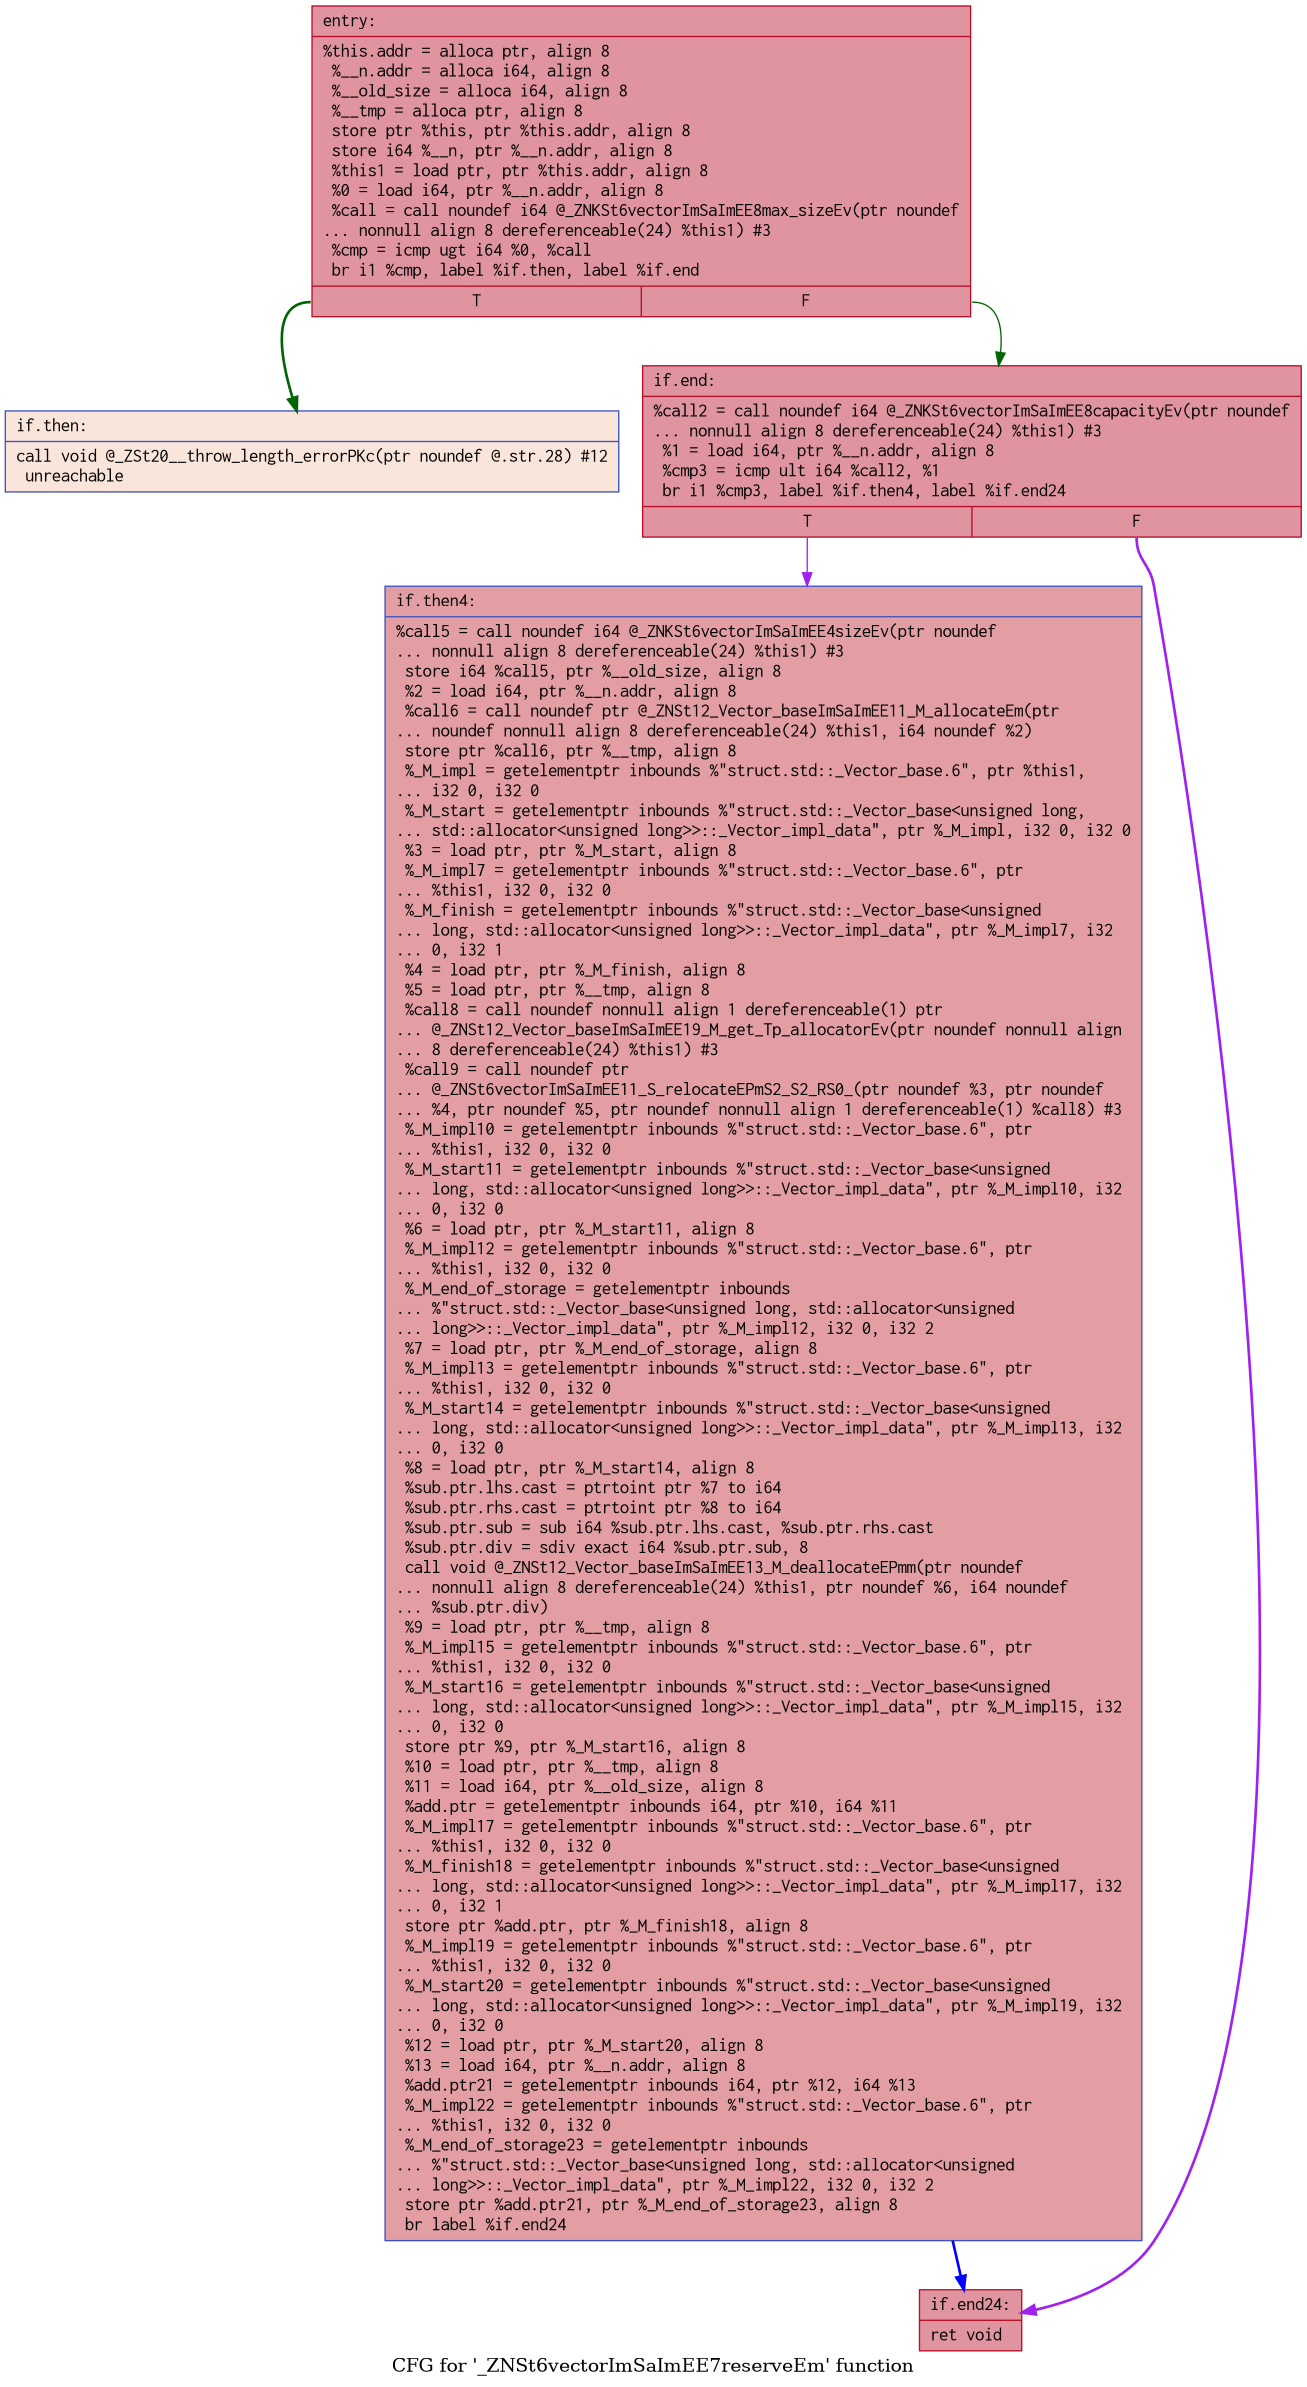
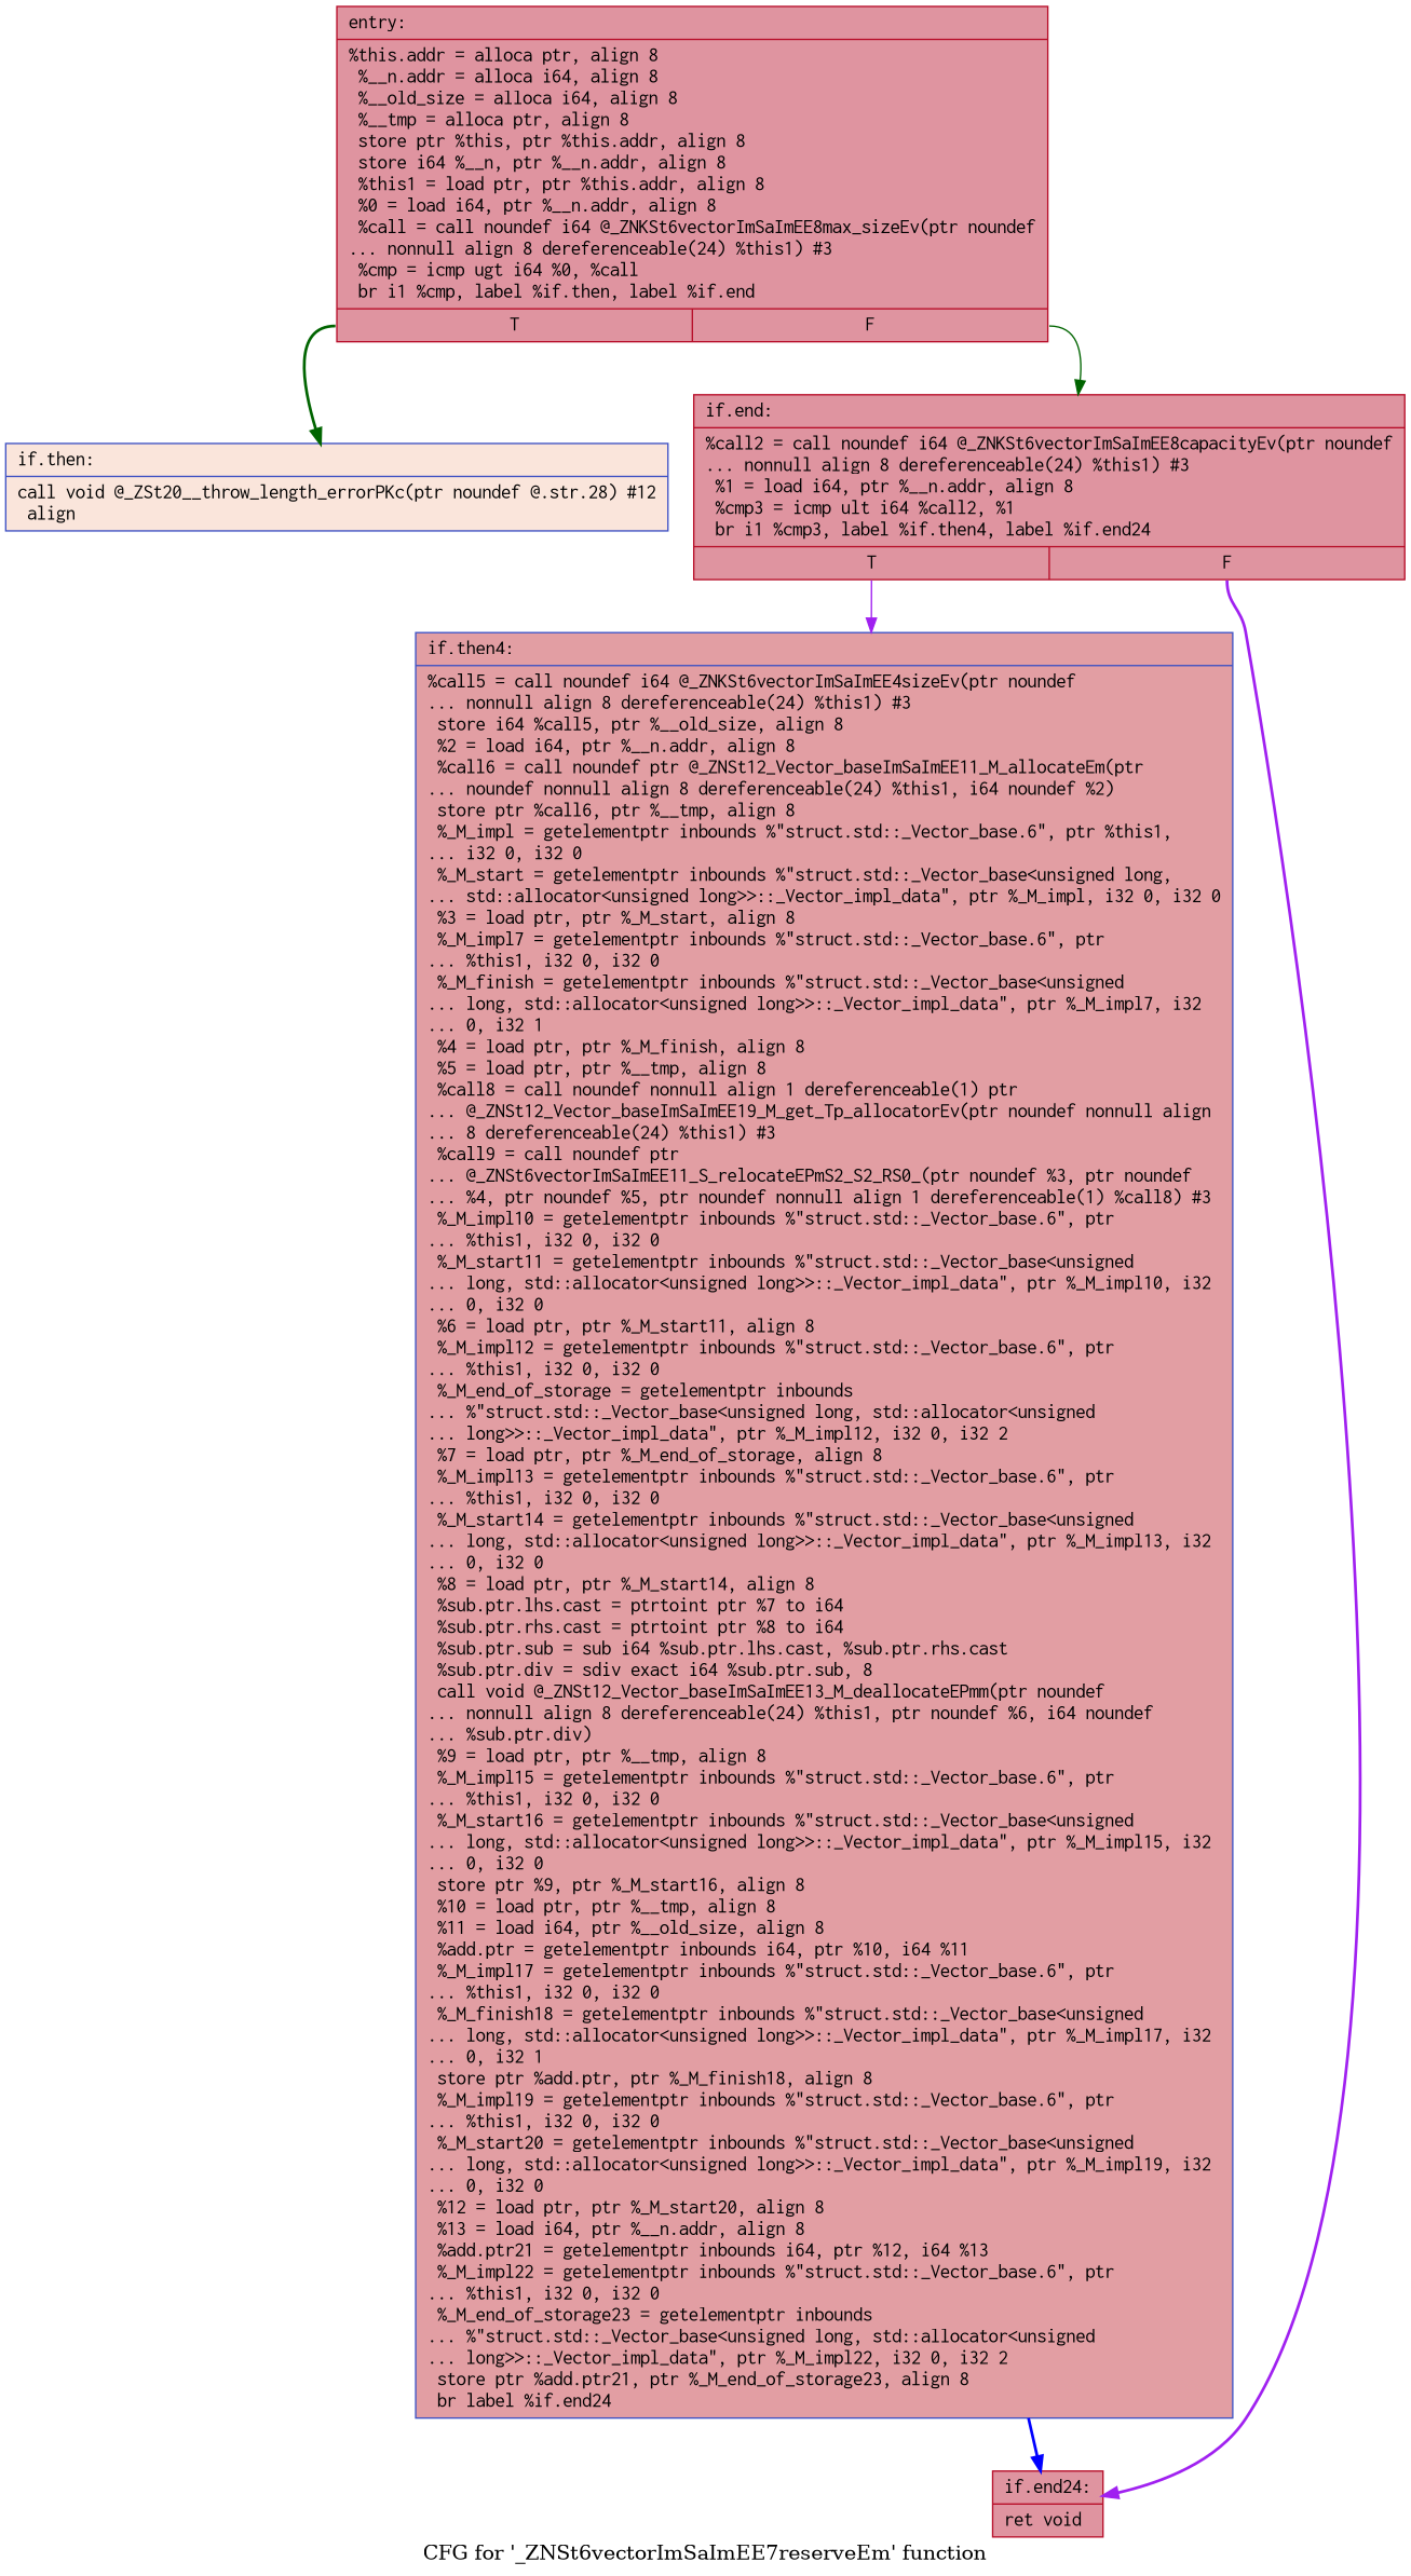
  digraph {
    label="CFG for '_ZNSt6vectorImSaImEE7reserveEm' function"
    node [color="#b70d28ff" fillcolor="#b70d2870" fontname=Courier shape=record style=filled]
    edge [tailport=s0 color=darkgreen style=bold]
    n1 [label="{entry:\l|  %this.addr = alloca ptr, align 8\l  %__n.addr = alloca i64, align 8\l  %__old_size = alloca i64, align 8\l  %__tmp = alloca ptr, align 8\l  store ptr %this, ptr %this.addr, align 8\l  store i64 %__n, ptr %__n.addr, align 8\l  %this1 = load ptr, ptr %this.addr, align 8\l  %0 = load i64, ptr %__n.addr, align 8\l  %call = call noundef i64 @_ZNKSt6vectorImSaImEE8max_sizeEv(ptr noundef\l... nonnull align 8 dereferenceable(24) %this1) #3\l  %cmp = icmp ugt i64 %0, %call\l  br i1 %cmp, label %if.then, label %if.end\l|{<s0>T|<s1>F}}"]
-   n2 [color="#3d50c3ff" fillcolor="#f4c5ad70" label="{if.then:\l|  call void @_ZSt20__throw_length_errorPKc(ptr noundef @.str.28) #12\l  unreachable\l}"]
+   n2 [color="#3d50c3ff" fillcolor="#f4c5ad70" label="{if.then:\l|  call void @_ZSt20__throw_length_errorPKc(ptr noundef @.str.28) #12\l  align\l}"]
    n3 [label="{if.end:\l|  %call2 = call noundef i64 @_ZNKSt6vectorImSaImEE8capacityEv(ptr noundef\l... nonnull align 8 dereferenceable(24) %this1) #3\l  %1 = load i64, ptr %__n.addr, align 8\l  %cmp3 = icmp ult i64 %call2, %1\l  br i1 %cmp3, label %if.then4, label %if.end24\l|{<s0>T|<s1>F}}"]
    n4 [color="#3d50c3ff" fillcolor="#be242e70" label="{if.then4:\l|  %call5 = call noundef i64 @_ZNKSt6vectorImSaImEE4sizeEv(ptr noundef\l... nonnull align 8 dereferenceable(24) %this1) #3\l  store i64 %call5, ptr %__old_size, align 8\l  %2 = load i64, ptr %__n.addr, align 8\l  %call6 = call noundef ptr @_ZNSt12_Vector_baseImSaImEE11_M_allocateEm(ptr\l... noundef nonnull align 8 dereferenceable(24) %this1, i64 noundef %2)\l  store ptr %call6, ptr %__tmp, align 8\l  %_M_impl = getelementptr inbounds %\"struct.std::_Vector_base.6\", ptr %this1,\l... i32 0, i32 0\l  %_M_start = getelementptr inbounds %\"struct.std::_Vector_base\<unsigned long,\l... std::allocator\<unsigned long\>\>::_Vector_impl_data\", ptr %_M_impl, i32 0, i32 0\l  %3 = load ptr, ptr %_M_start, align 8\l  %_M_impl7 = getelementptr inbounds %\"struct.std::_Vector_base.6\", ptr\l... %this1, i32 0, i32 0\l  %_M_finish = getelementptr inbounds %\"struct.std::_Vector_base\<unsigned\l... long, std::allocator\<unsigned long\>\>::_Vector_impl_data\", ptr %_M_impl7, i32\l... 0, i32 1\l  %4 = load ptr, ptr %_M_finish, align 8\l  %5 = load ptr, ptr %__tmp, align 8\l  %call8 = call noundef nonnull align 1 dereferenceable(1) ptr\l... @_ZNSt12_Vector_baseImSaImEE19_M_get_Tp_allocatorEv(ptr noundef nonnull align\l... 8 dereferenceable(24) %this1) #3\l  %call9 = call noundef ptr\l... @_ZNSt6vectorImSaImEE11_S_relocateEPmS2_S2_RS0_(ptr noundef %3, ptr noundef\l... %4, ptr noundef %5, ptr noundef nonnull align 1 dereferenceable(1) %call8) #3\l  %_M_impl10 = getelementptr inbounds %\"struct.std::_Vector_base.6\", ptr\l... %this1, i32 0, i32 0\l  %_M_start11 = getelementptr inbounds %\"struct.std::_Vector_base\<unsigned\l... long, std::allocator\<unsigned long\>\>::_Vector_impl_data\", ptr %_M_impl10, i32\l... 0, i32 0\l  %6 = load ptr, ptr %_M_start11, align 8\l  %_M_impl12 = getelementptr inbounds %\"struct.std::_Vector_base.6\", ptr\l... %this1, i32 0, i32 0\l  %_M_end_of_storage = getelementptr inbounds\l... %\"struct.std::_Vector_base\<unsigned long, std::allocator\<unsigned\l... long\>\>::_Vector_impl_data\", ptr %_M_impl12, i32 0, i32 2\l  %7 = load ptr, ptr %_M_end_of_storage, align 8\l  %_M_impl13 = getelementptr inbounds %\"struct.std::_Vector_base.6\", ptr\l... %this1, i32 0, i32 0\l  %_M_start14 = getelementptr inbounds %\"struct.std::_Vector_base\<unsigned\l... long, std::allocator\<unsigned long\>\>::_Vector_impl_data\", ptr %_M_impl13, i32\l... 0, i32 0\l  %8 = load ptr, ptr %_M_start14, align 8\l  %sub.ptr.lhs.cast = ptrtoint ptr %7 to i64\l  %sub.ptr.rhs.cast = ptrtoint ptr %8 to i64\l  %sub.ptr.sub = sub i64 %sub.ptr.lhs.cast, %sub.ptr.rhs.cast\l  %sub.ptr.div = sdiv exact i64 %sub.ptr.sub, 8\l  call void @_ZNSt12_Vector_baseImSaImEE13_M_deallocateEPmm(ptr noundef\l... nonnull align 8 dereferenceable(24) %this1, ptr noundef %6, i64 noundef\l... %sub.ptr.div)\l  %9 = load ptr, ptr %__tmp, align 8\l  %_M_impl15 = getelementptr inbounds %\"struct.std::_Vector_base.6\", ptr\l... %this1, i32 0, i32 0\l  %_M_start16 = getelementptr inbounds %\"struct.std::_Vector_base\<unsigned\l... long, std::allocator\<unsigned long\>\>::_Vector_impl_data\", ptr %_M_impl15, i32\l... 0, i32 0\l  store ptr %9, ptr %_M_start16, align 8\l  %10 = load ptr, ptr %__tmp, align 8\l  %11 = load i64, ptr %__old_size, align 8\l  %add.ptr = getelementptr inbounds i64, ptr %10, i64 %11\l  %_M_impl17 = getelementptr inbounds %\"struct.std::_Vector_base.6\", ptr\l... %this1, i32 0, i32 0\l  %_M_finish18 = getelementptr inbounds %\"struct.std::_Vector_base\<unsigned\l... long, std::allocator\<unsigned long\>\>::_Vector_impl_data\", ptr %_M_impl17, i32\l... 0, i32 1\l  store ptr %add.ptr, ptr %_M_finish18, align 8\l  %_M_impl19 = getelementptr inbounds %\"struct.std::_Vector_base.6\", ptr\l... %this1, i32 0, i32 0\l  %_M_start20 = getelementptr inbounds %\"struct.std::_Vector_base\<unsigned\l... long, std::allocator\<unsigned long\>\>::_Vector_impl_data\", ptr %_M_impl19, i32\l... 0, i32 0\l  %12 = load ptr, ptr %_M_start20, align 8\l  %13 = load i64, ptr %__n.addr, align 8\l  %add.ptr21 = getelementptr inbounds i64, ptr %12, i64 %13\l  %_M_impl22 = getelementptr inbounds %\"struct.std::_Vector_base.6\", ptr\l... %this1, i32 0, i32 0\l  %_M_end_of_storage23 = getelementptr inbounds\l... %\"struct.std::_Vector_base\<unsigned long, std::allocator\<unsigned\l... long\>\>::_Vector_impl_data\", ptr %_M_impl22, i32 0, i32 2\l  store ptr %add.ptr21, ptr %_M_end_of_storage23, align 8\l  br label %if.end24\l}"]
    n5 [label="{if.end24:\l|  ret void\l}"]
    n1 -> n2
    n1 -> n3 [tailport=s1 style=solid]
    n3 -> n4 [color=purple style=solid]
    n3 -> n5 [tailport=s1 color=purple]
    n4 -> n5 [color=blue tailport=""]
  }
